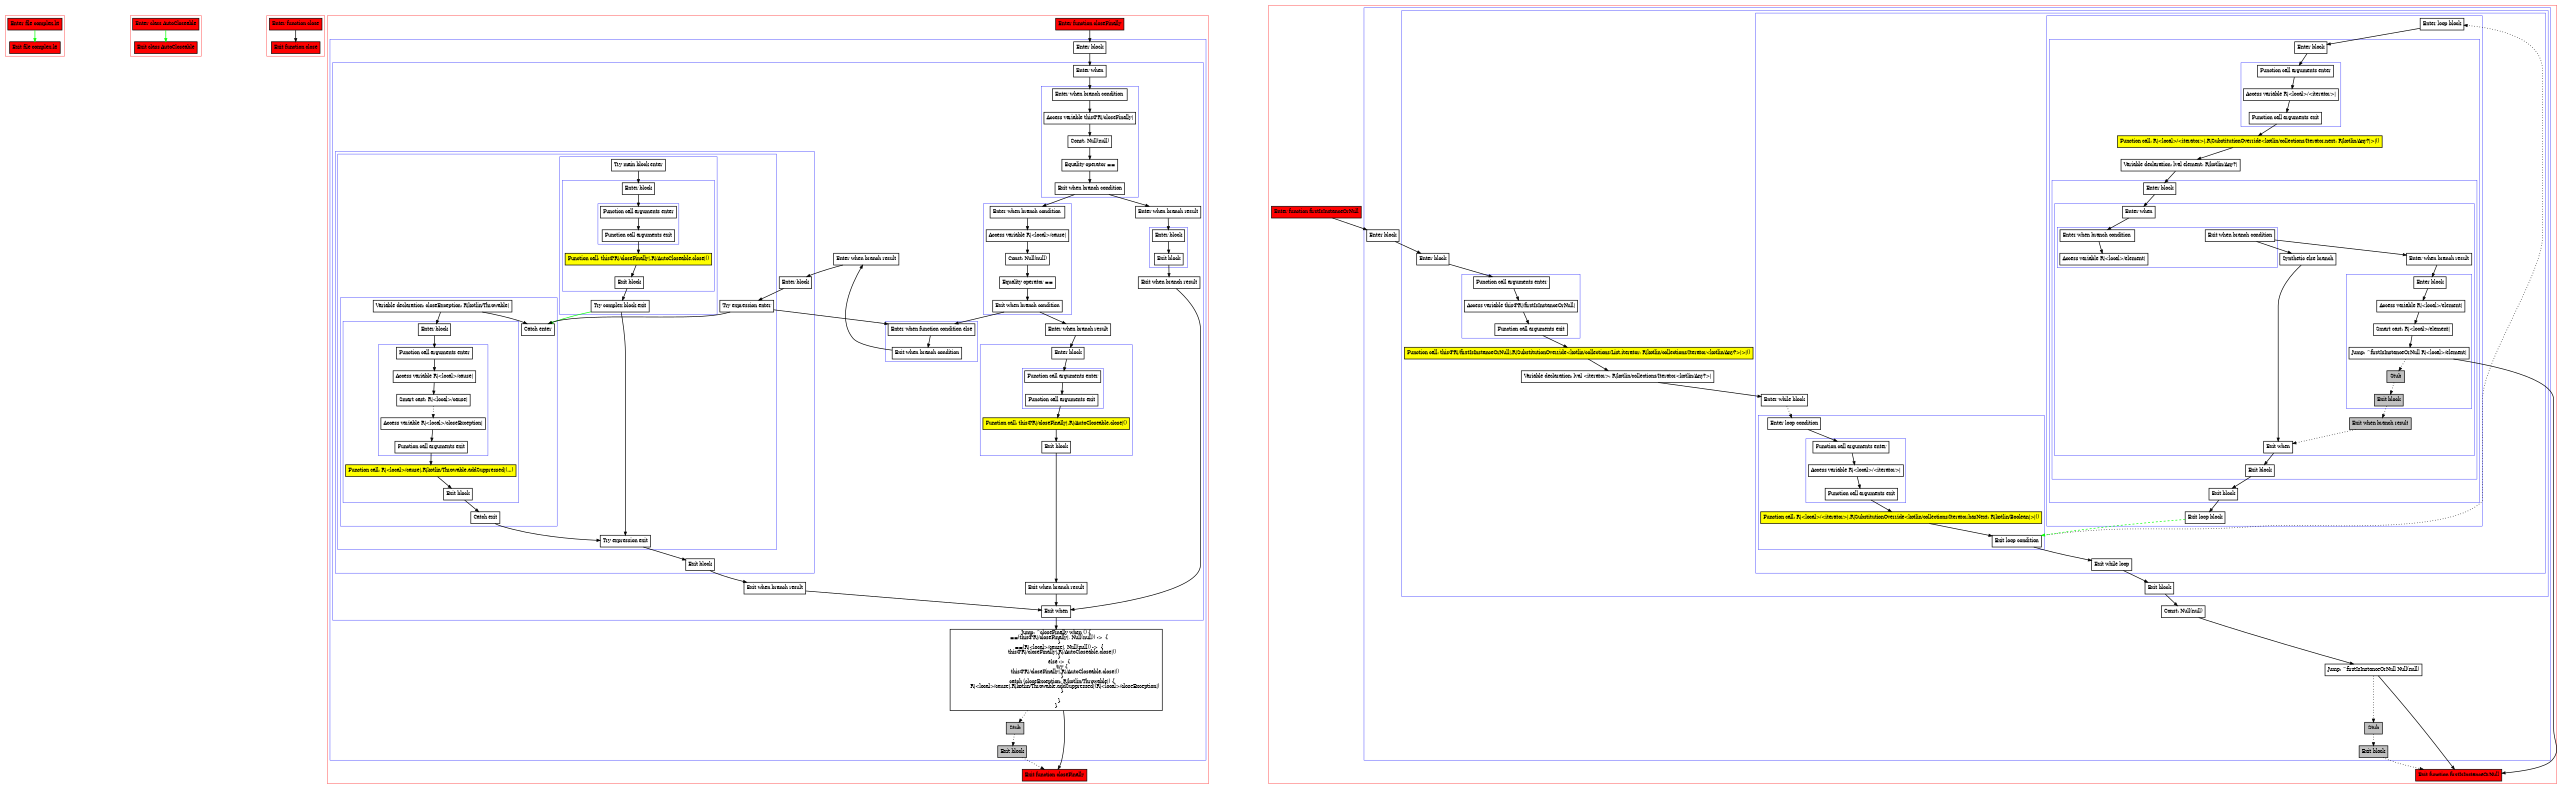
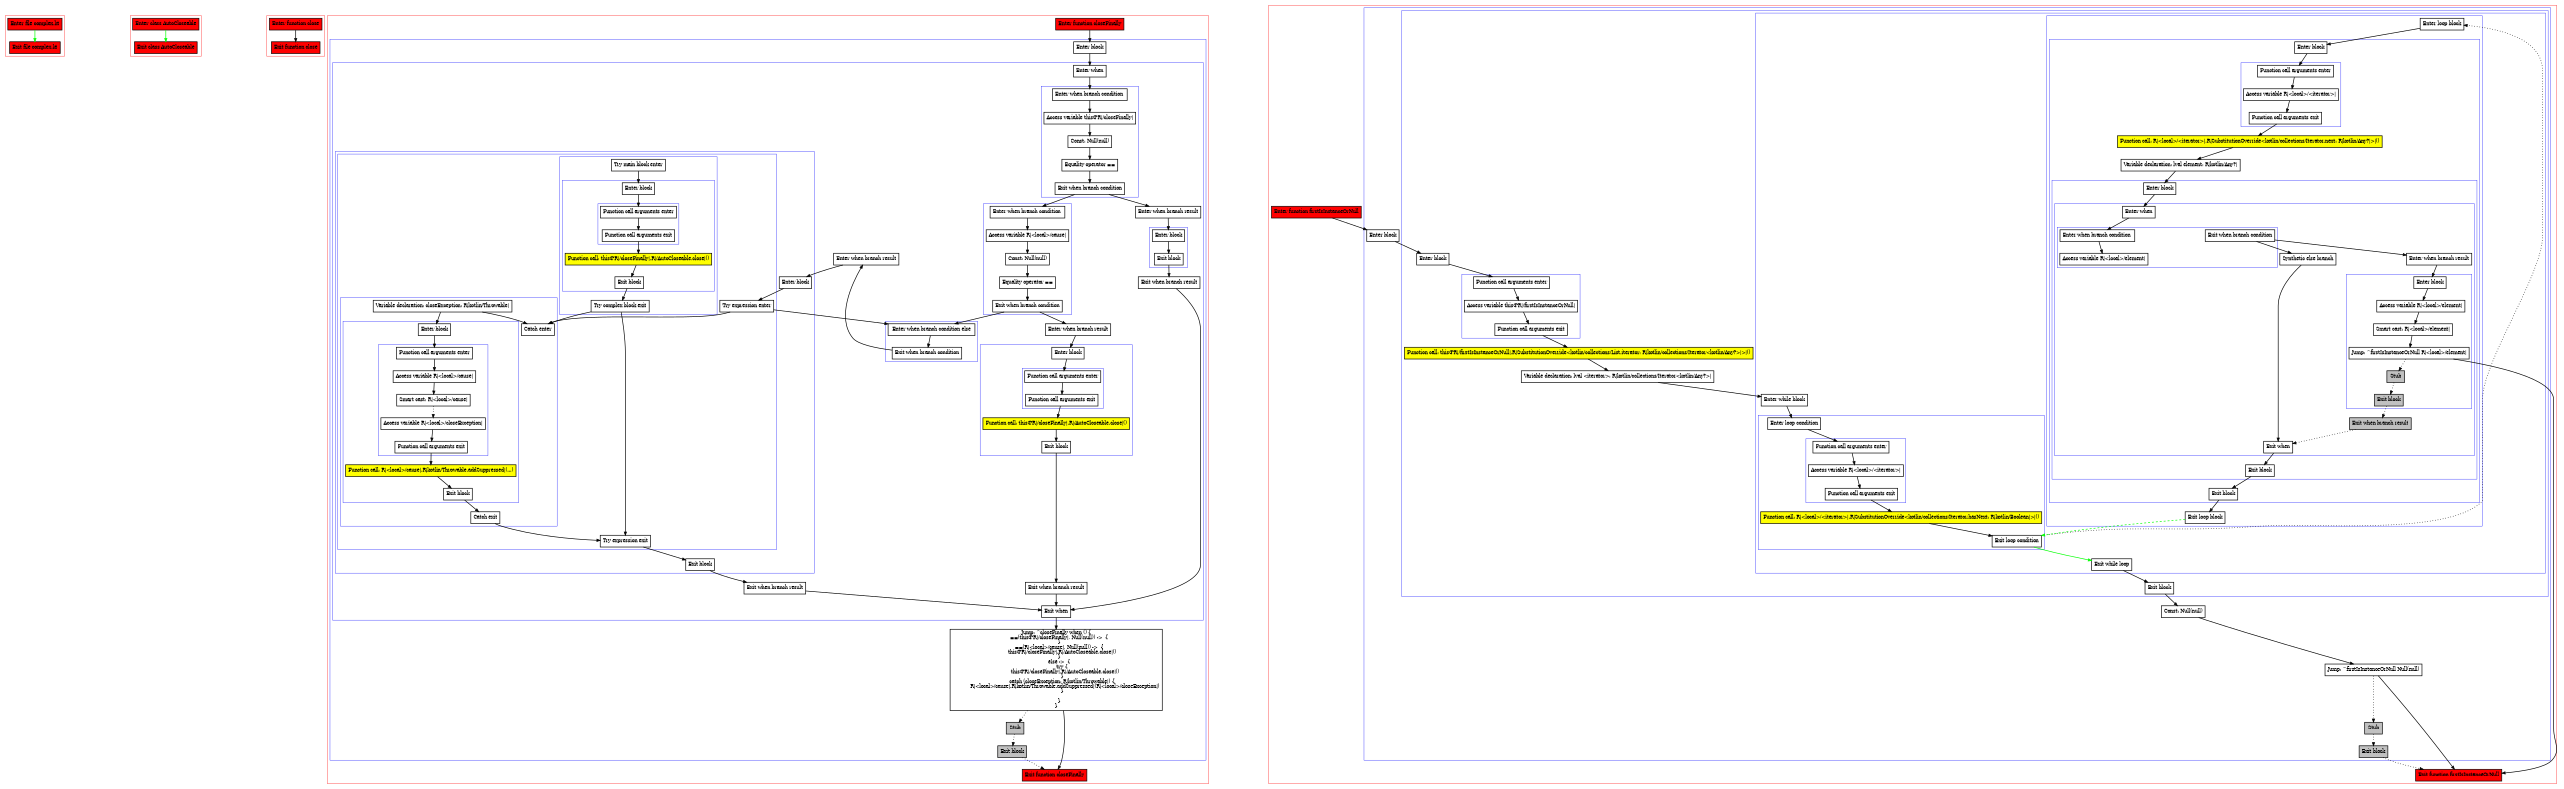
  digraph {
    nodesep=3
    node [penwidth=2 shape=box]
    edge [penwidth=2]
    n1 [fillcolor=red label="Enter file complex.kt" style=filled]
    n2 [fillcolor=red label="Exit file complex.kt" style=filled]
    n3 [fillcolor=red label="Enter class AutoCloseable" style=filled]
    n4 [fillcolor=red label="Exit class AutoCloseable" style=filled]
    n5 [fillcolor=red label="Enter function close" style=filled]
    n6 [fillcolor=red label="Exit function close" style=filled]
    n7 [label="Enter when branch condition "]
    n8 [label="Access variable this@R|/closeFinally|"]
    n9 [label="Const: Null(null)"]
    n10 [label="Equality operator =="]
    n11 [label="Exit when branch condition"]
    n12 [label="Enter when branch condition "]
    n13 [label="Access variable R|<local>/cause|"]
    n14 [label="Const: Null(null)"]
    n15 [label="Equality operator =="]
    n16 [label="Exit when branch condition"]
-   n17 [label="Enter when function condition else"]
+   n17 [label="Enter when branch condition else"]
    n18 [label="Exit when branch condition"]
    n19 [label="Function call arguments enter"]
    n20 [label="Function call arguments exit"]
    n21 [label="Enter block"]
    n22 [fillcolor=yellow label="Function call: this@R|/closeFinally|.R|/AutoCloseable.close|()" style=filled]
    n23 [label="Exit block"]
    n24 [label="Try main block enter"]
    n25 [label="Try complex block exit"]
    n26 [label="Function call arguments enter"]
    n27 [label="Access variable R|<local>/cause|"]
    n28 [label="Smart cast: R|<local>/cause|"]
    n29 [label="Access variable R|<local>/closeException|"]
    n30 [label="Function call arguments exit"]
    n31 [label="Enter block"]
    n32 [fillcolor=yellow label="Function call: R|<local>/cause|.R|kotlin/Throwable.addSuppressed|(...)" style=filled]
    n33 [label="Exit block"]
    n34 [label="Catch enter"]
    n35 [label="Variable declaration: closeException: R|kotlin/Throwable|"]
    n36 [label="Catch exit"]
    n37 [label="Try expression enter"]
    n38 [label="Try expression exit"]
    n39 [label="Enter block"]
    n40 [label="Exit block"]
    n41 [label="Function call arguments enter"]
    n42 [label="Function call arguments exit"]
    n43 [label="Enter block"]
    n44 [fillcolor=yellow label="Function call: this@R|/closeFinally|.R|/AutoCloseable.close|()" style=filled]
    n45 [label="Exit block"]
    n46 [label="Enter block"]
    n47 [label="Exit block"]
    n48 [label="Enter when"]
    n49 [label="Enter when branch result"]
    n50 [label="Exit when branch result"]
    n51 [label="Enter when branch result"]
    n52 [label="Exit when branch result"]
    n53 [label="Enter when branch result"]
    n54 [label="Exit when branch result"]
    n55 [label="Exit when"]
    n56 [label="Enter block"]
    n57 [label="Jump: ^closeFinally when () {\n    ==(this@R|/closeFinally|, Null(null)) ->  {\n    }\n    ==(R|<local>/cause|, Null(null)) ->  {\n        this@R|/closeFinally|.R|/AutoCloseable.close|()\n    }\n    else ->  {\n        try {\n            this@R|/closeFinally|.R|/AutoCloseable.close|()\n        }\n        catch (closeException: R|kotlin/Throwable|) {\n            R|<local>/cause|.R|kotlin/Throwable.addSuppressed|(R|<local>/closeException|)\n        }\n\n    }\n}\n"]
    n58 [fillcolor=gray label=Stub style=filled]
    n59 [fillcolor=gray label="Exit block" style=filled]
    n60 [fillcolor=red label="Enter function closeFinally" style=filled]
    n61 [fillcolor=red label="Exit function closeFinally" style=filled]
    n62 [label="Function call arguments enter"]
    n63 [label="Access variable this@R|/firstIsInstanceOrNull|"]
    n64 [label="Function call arguments exit"]
    n65 [label="Function call arguments enter"]
    n66 [label="Access variable R|<local>/<iterator>|"]
    n67 [label="Function call arguments exit"]
    n68 [label="Enter loop condition"]
    n69 [fillcolor=yellow label="Function call: R|<local>/<iterator>|.R|SubstitutionOverride<kotlin/collections/Iterator.hasNext: R|kotlin/Boolean|>|()" style=filled]
    n70 [label="Exit loop condition"]
    n71 [label="Function call arguments enter"]
    n72 [label="Access variable R|<local>/<iterator>|"]
    n73 [label="Function call arguments exit"]
    n74 [label="Enter when branch condition "]
    n75 [label="Access variable R|<local>/element|"]
    n76 [label="Exit when branch condition"]
    n77 [label="Enter block"]
    n78 [label="Access variable R|<local>/element|"]
    n79 [label="Smart cast: R|<local>/element|"]
    n80 [label="Jump: ^firstIsInstanceOrNull R|<local>/element|"]
    n81 [fillcolor=gray label=Stub style=filled]
    n82 [fillcolor=gray label="Exit block" style=filled]
    n83 [label="Enter when"]
    n84 [label="Synthetic else branch"]
    n85 [label="Enter when branch result"]
    n86 [fillcolor=gray label="Exit when branch result" style=filled]
    n87 [label="Exit when"]
    n88 [label="Enter block"]
    n89 [label="Exit block"]
    n90 [label="Enter block"]
    n91 [fillcolor=yellow label="Function call: R|<local>/<iterator>|.R|SubstitutionOverride<kotlin/collections/Iterator.next: R|kotlin/Any?|>|()" style=filled]
    n92 [label="Variable declaration: lval element: R|kotlin/Any?|"]
    n93 [label="Exit block"]
    n94 [label="Enter loop block"]
    n95 [label="Exit loop block"]
    n96 [label="Enter while block"]
    n97 [label="Exit while loop"]
    n98 [label="Enter block"]
    n99 [fillcolor=yellow label="Function call: this@R|/firstIsInstanceOrNull|.R|SubstitutionOverride<kotlin/collections/List.iterator: R|kotlin/collections/Iterator<kotlin/Any?>|>|()" style=filled]
    n100 [label="Variable declaration: lval <iterator>: R|kotlin/collections/Iterator<kotlin/Any?>|"]
    n101 [label="Exit block"]
    n102 [label="Enter block"]
    n103 [label="Const: Null(null)"]
    n104 [label="Jump: ^firstIsInstanceOrNull Null(null)"]
    n105 [fillcolor=gray label=Stub style=filled]
    n106 [fillcolor=gray label="Exit block" style=filled]
    n107 [fillcolor=red label="Enter function firstIsInstanceOrNull" style=filled]
    n108 [fillcolor=red label="Exit function firstIsInstanceOrNull" style=filled]
    subgraph cluster_1 {
      color=red
      n1
      n2
    }
    subgraph cluster_2 {
      color=red
      n3
      n4
    }
    subgraph cluster_3 {
      color=red
      n5
      n6
    }
    subgraph cluster_4 {
      color=red
      n60
      n61
      subgraph cluster_5 {
        color=blue
        n56
        n57
        n58
        n59
        subgraph cluster_6 {
          color=blue
          n48
          n49
          n50
          n51
          n52
          n53
          n54
          n55
          subgraph cluster_7 {
            color=blue
            n7
            n8
            n9
            n10
            n11
          }
          subgraph cluster_8 {
            color=blue
            n12
            n13
            n14
            n15
            n16
          }
          subgraph cluster_9 {
            color=blue
            n17
            n18
          }
          subgraph cluster_10 {
            color=blue
            n39
            n40
            subgraph cluster_11 {
              color=blue
              n37
              n38
              subgraph cluster_12 {
                color=blue
                n24
                n25
                subgraph cluster_13 {
                  color=blue
                  n21
                  n22
                  n23
                  subgraph cluster_14 {
                    color=blue
                    n19
                    n20
                  }
                }
              }
              subgraph cluster_15 {
                color=blue
                n34
                n35
                n36
                subgraph cluster_16 {
                  color=blue
                  n31
                  n32
                  n33
                  subgraph cluster_17 {
                    color=blue
                    n26
                    n27
                    n28
                    n29
                    n30
                  }
                }
              }
            }
          }
          subgraph cluster_18 {
            color=blue
            n43
            n44
            n45
            subgraph cluster_19 {
              color=blue
              n41
              n42
            }
          }
          subgraph cluster_20 {
            color=blue
            n46
            n47
          }
        }
      }
    }
    subgraph cluster_21 {
      color=red
      n107
      n108
      subgraph cluster_22 {
        color=blue
        n102
        n103
        n104
        n105
        n106
        subgraph cluster_23 {
          color=blue
          n98
          n99
          n100
          n101
          subgraph cluster_24 {
            color=blue
            n62
            n63
            n64
          }
          subgraph cluster_25 {
            color=blue
            n96
            n97
            subgraph cluster_26 {
              color=blue
              n68
              n69
              n70
              subgraph cluster_27 {
                color=blue
                n65
                n66
                n67
              }
            }
            subgraph cluster_28 {
              color=blue
              n94
              n95
              subgraph cluster_29 {
                color=blue
                n90
                n91
                n92
                n93
                subgraph cluster_30 {
                  color=blue
                  n71
                  n72
                  n73
                }
                subgraph cluster_31 {
                  color=blue
                  n88
                  n89
                  subgraph cluster_32 {
                    color=blue
                    n83
                    n84
                    n85
                    n86
                    n87
                    subgraph cluster_33 {
                      color=blue
                      n74
                      n75
                      n76
                    }
                    subgraph cluster_34 {
                      color=blue
                      n77
                      n78
                      n79
                      n80
                      n81
                      n82
                    }
                  }
                }
              }
            }
          }
        }
      }
    }
    n1 -> n2 [color=green]
    n3 -> n4 [color=green]
    n5 -> n6
    n7 -> n8
    n8 -> n9
    n9 -> n10
    n10 -> n11
    n11 -> n12
    n11 -> n53
    n12 -> n13
    n13 -> n14
    n14 -> n15
    n15 -> n16
    n16 -> n17
    n16 -> n51
    n17 -> n18
    n18 -> n49
    n19 -> n20
    n20 -> n22
    n21 -> n19
    n22 -> n23
    n23 -> n25
    n24 -> n21
-   n25 -> n34 [color=green]
+   n25 -> n34
    n25 -> n38
    n26 -> n27
    n27 -> n28
    n28 -> n29 [style=dotted]
    n29 -> n30
    n30 -> n32
    n31 -> n26
    n32 -> n33
    n33 -> n36
    n35 -> n31
    n35 -> n34
    n36 -> n38
    n37 -> n17
    n37 -> n34
    n38 -> n40
    n39 -> n37
    n40 -> n50
    n41 -> n42
    n42 -> n44
    n43 -> n41
    n44 -> n45
    n45 -> n52
    n46 -> n47
    n47 -> n54
    n48 -> n7
    n49 -> n39
    n50 -> n55
    n51 -> n43
    n52 -> n55
    n53 -> n46
    n54 -> n55
    n55 -> n57
    n56 -> n48
    n57 -> n58 [style=dotted]
    n57 -> n61
    n58 -> n59 [style=dotted]
    n59 -> n61 [style=dotted]
    n60 -> n56
    n62 -> n63
    n63 -> n64
    n64 -> n99
    n65 -> n66
    n66 -> n67
    n67 -> n69
    n68 -> n65
    n69 -> n70
    n70 -> n94 [style=dotted]
-   n70 -> n97
+   n70 -> n97 [color=green]
    n71 -> n72
    n72 -> n73
    n73 -> n91
    n74 -> n75
    n76 -> n84
    n76 -> n85
    n77 -> n78
    n78 -> n79
    n79 -> n80
    n80 -> n81 [style=dotted]
    n80 -> n108
    n81 -> n82 [style=dotted]
    n82 -> n86 [style=dotted]
    n83 -> n74
    n84 -> n87
    n85 -> n77
    n86 -> n87 [style=dotted]
    n87 -> n89
    n88 -> n83
    n89 -> n93
    n90 -> n71
    n91 -> n92
    n92 -> n88
    n93 -> n95
    n94 -> n90
    n95 -> n70 [color=green style=dashed]
-   n96 -> n68 [style=dotted]
+   n96 -> n68
    n97 -> n101
    n98 -> n62
    n99 -> n100
    n100 -> n96
    n101 -> n103
    n102 -> n98
    n103 -> n104
    n104 -> n105 [style=dotted]
    n104 -> n108
    n105 -> n106 [style=dotted]
    n106 -> n108 [style=dotted]
    n107 -> n102
  }
